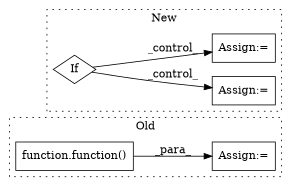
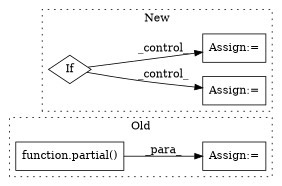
  digraph {
    rankdir=LR
    node [a=68 l=3 shape=box]
-   n1 [a=75 l="8,1" label="function.function()" s="1869,1905"]
+   n1 [a=75 l="8,1" label="function.partial()" s="1869,1905"]
    n2 [label="Assign:=" s=1866]
    n3 [a=96 label=If s=2605 shape=diamond]
    n4 [label="Assign:=" s=2689]
    n5 [label="Assign:=" s=2634]
    subgraph cluster_1 {
      label=Old
      style=dotted
      n1
      n2
    }
    subgraph cluster_2 {
      label=New
      style=dotted
      n3
      n4
      n5
    }
    n1 -> n2 [label=_para_]
    n3 -> n4 [label=_control_]
    n3 -> n5 [label=_control_]
  }
